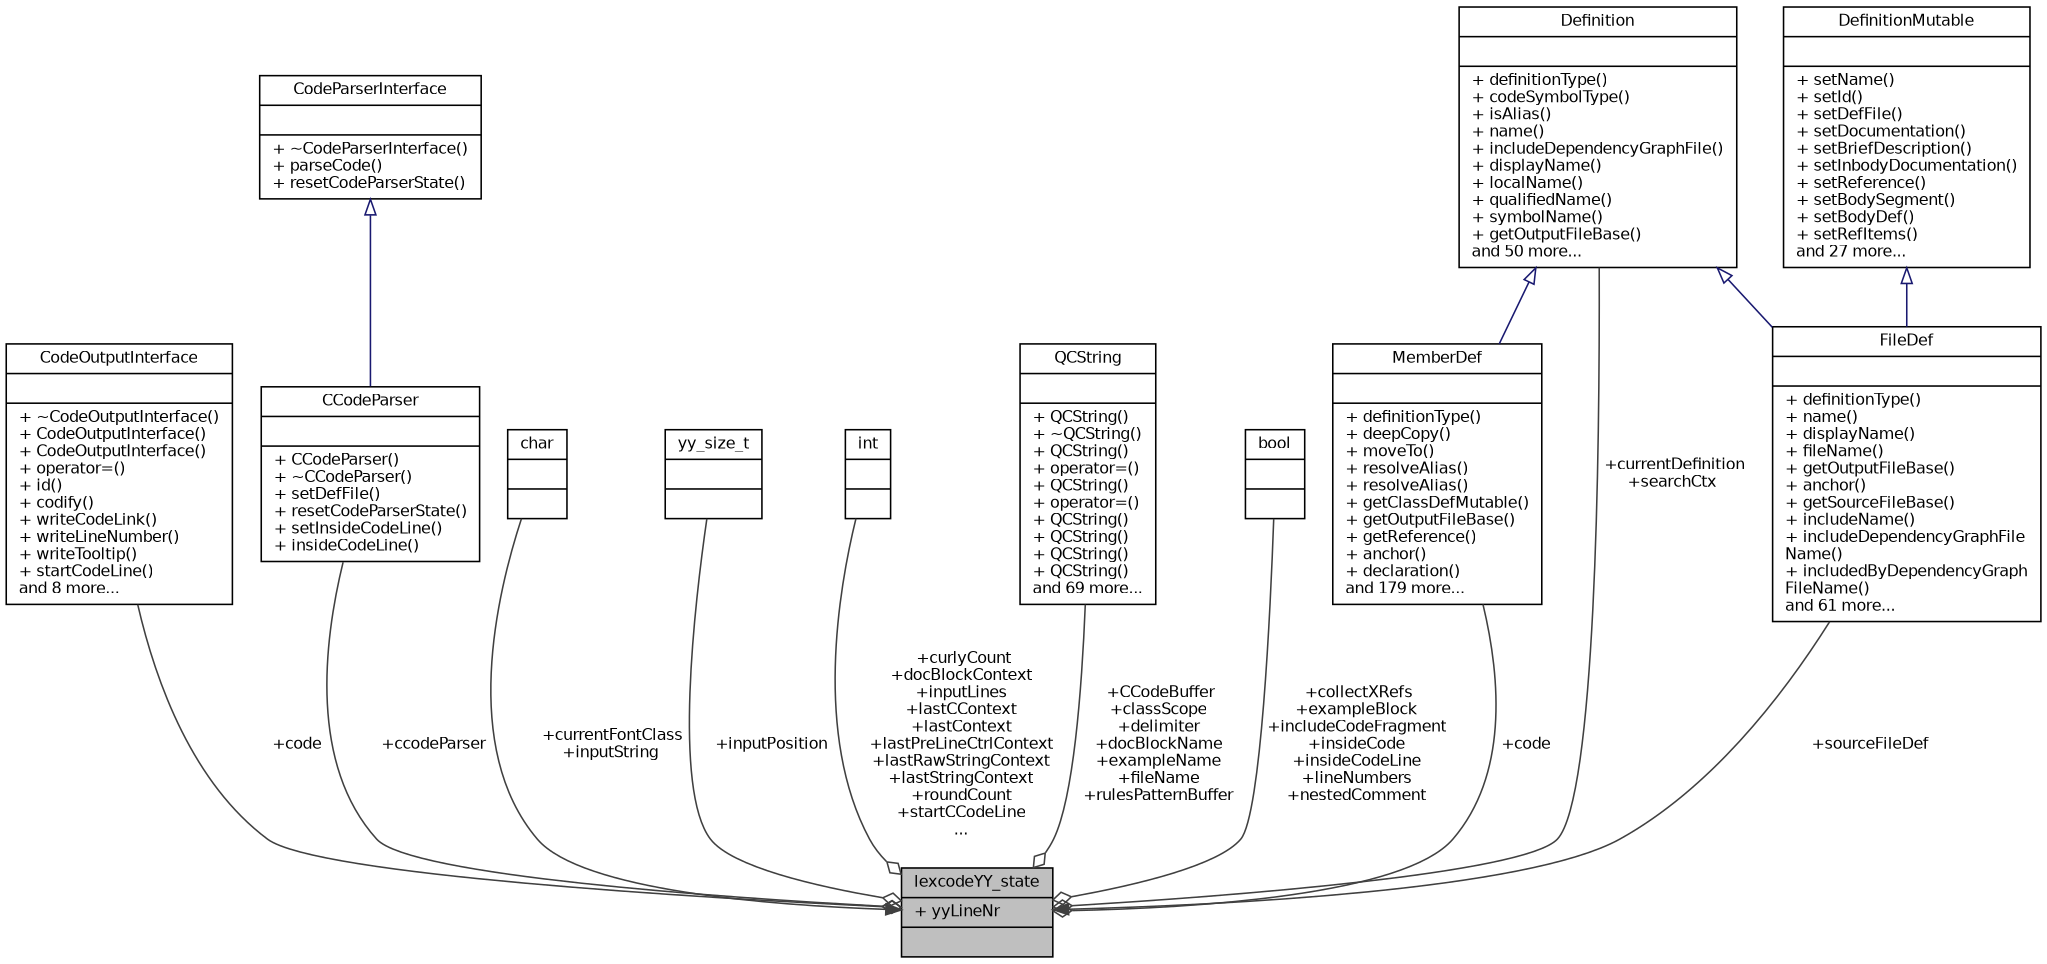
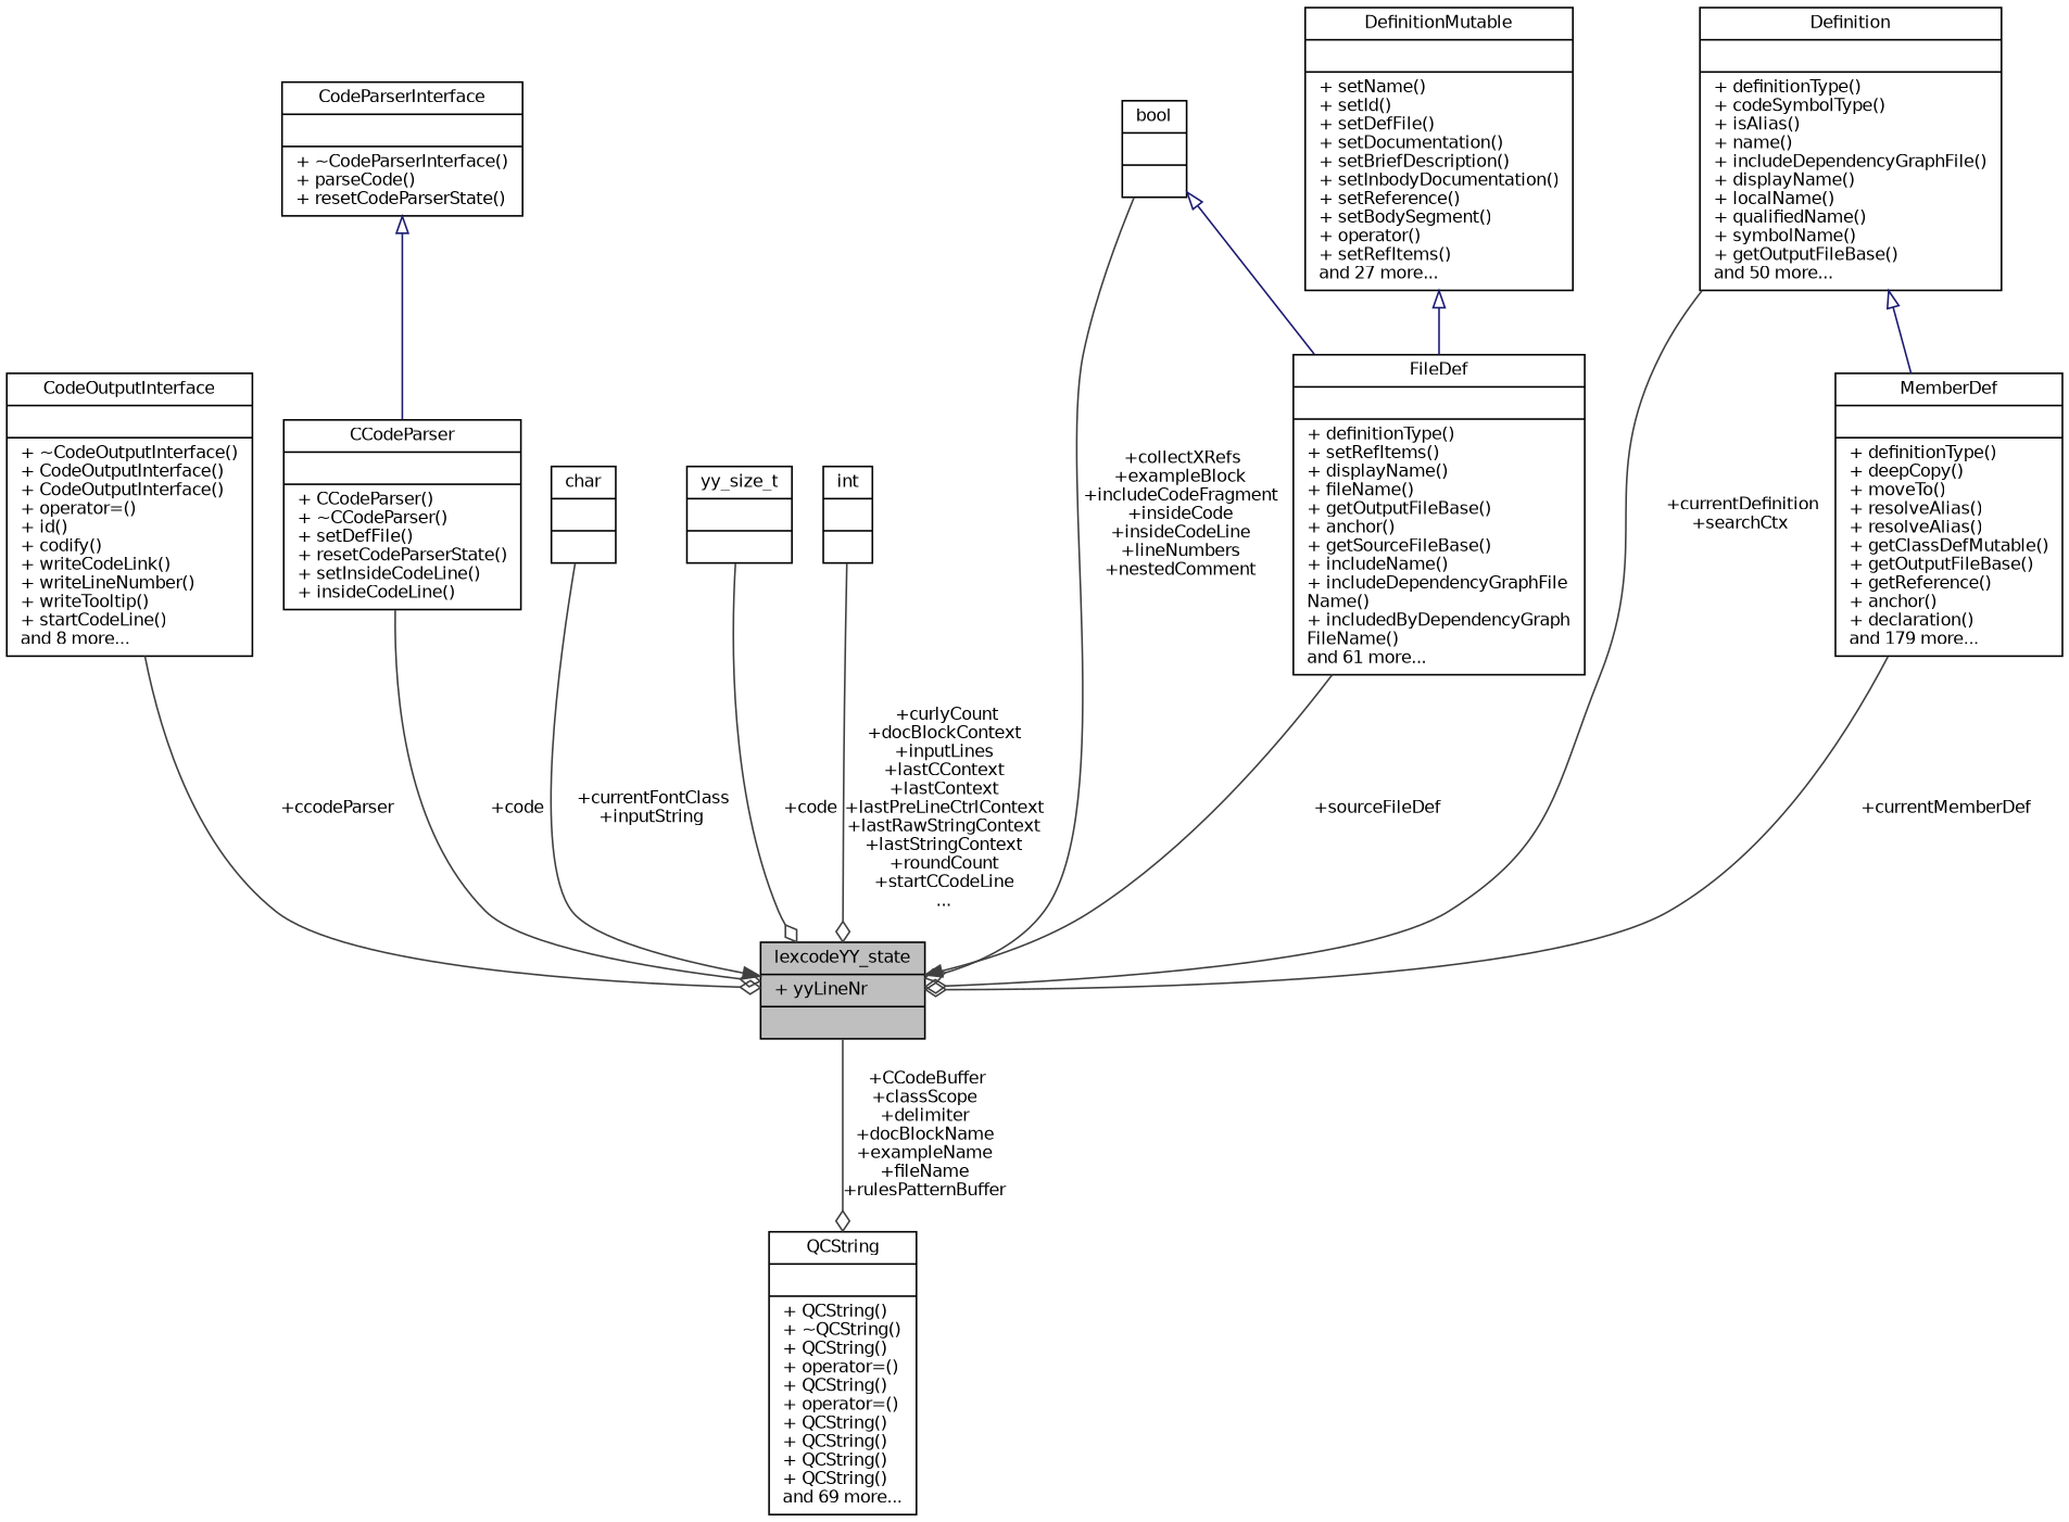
  digraph {
    node [color=black fillcolor=white fontname=Helvetica fontsize=10 shape=record style=filled]
    edge [arrowhead=odiamond color=grey25 fontname=Helvetica fontsize=10 labelfontname=Helvetica labelfontsize=10 style=solid]
    n1 [fillcolor=grey75 fontcolor=black height=0.2 label="{lexcodeYY_state\n|+ yyLineNr\l|}" width=0.4]
    n2 [height=0.2 label="{CodeOutputInterface\n||+ ~CodeOutputInterface()\l+ CodeOutputInterface()\l+ CodeOutputInterface()\l+ operator=()\l+ id()\l+ codify()\l+ writeCodeLink()\l+ writeLineNumber()\l+ writeTooltip()\l+ startCodeLine()\land 8 more...\l}" width=0.4]
    n3 [height=0.2 label="{CCodeParser\n||+ CCodeParser()\l+ ~CCodeParser()\l+ setDefFile()\l+ resetCodeParserState()\l+ setInsideCodeLine()\l+ insideCodeLine()\l}" width=0.4]
    n4 [height=0.2 label="{CodeParserInterface\n||+ ~CodeParserInterface()\l+ parseCode()\l+ resetCodeParserState()\l}" width=0.4]
    n5 [height=0.2 label="{char\n||}" width=0.4]
    n6 [height=0.2 label="{yy_size_t\n||}" width=0.4]
    n7 [height=0.2 label="{int\n||}" width=0.4]
    n8 [height=0.2 label="{QCString\n||+ QCString()\l+ ~QCString()\l+ QCString()\l+ operator=()\l+ QCString()\l+ operator=()\l+ QCString()\l+ QCString()\l+ QCString()\l+ QCString()\land 69 more...\l}" width=0.4]
    n9 [height=0.2 label="{bool\n||}" width=0.4]
    n10 [height=0.2 label="{Definition\n||+ definitionType()\l+ codeSymbolType()\l+ isAlias()\l+ name()\l+ includeDependencyGraphFile()\l+ displayName()\l+ localName()\l+ qualifiedName()\l+ symbolName()\l+ getOutputFileBase()\land 50 more...\l}" width=0.4]
-   n11 [height=0.2 label="{FileDef\n||+ definitionType()\l+ name()\l+ displayName()\l+ fileName()\l+ getOutputFileBase()\l+ anchor()\l+ getSourceFileBase()\l+ includeName()\l+ includeDependencyGraphFile\lName()\l+ includedByDependencyGraph\lFileName()\land 61 more...\l}" width=0.4]
+   n11 [height=0.2 label="{FileDef\n||+ definitionType()\l+ setRefItems()\l+ displayName()\l+ fileName()\l+ getOutputFileBase()\l+ anchor()\l+ getSourceFileBase()\l+ includeName()\l+ includeDependencyGraphFile\lName()\l+ includedByDependencyGraph\lFileName()\land 61 more...\l}" width=0.4]
    n12 [height=0.2 label="{MemberDef\n||+ definitionType()\l+ deepCopy()\l+ moveTo()\l+ resolveAlias()\l+ resolveAlias()\l+ getClassDefMutable()\l+ getOutputFileBase()\l+ getReference()\l+ anchor()\l+ declaration()\land 179 more...\l}" width=0.4]
-   n13 [height=0.2 label="{DefinitionMutable\n||+ setName()\l+ setId()\l+ setDefFile()\l+ setDocumentation()\l+ setBriefDescription()\l+ setInbodyDocumentation()\l+ setReference()\l+ setBodySegment()\l+ setBodyDef()\l+ setRefItems()\land 27 more...\l}" width=0.4]
-   n2 -> n1 [label=" +code"]
-   n3 -> n1 [label=" +ccodeParser"]
+   n13 [height=0.2 label="{DefinitionMutable\n||+ setName()\l+ setId()\l+ setDefFile()\l+ setDocumentation()\l+ setBriefDescription()\l+ setInbodyDocumentation()\l+ setReference()\l+ setBodySegment()\l+ operator()\l+ setRefItems()\land 27 more...\l}" width=0.4]
+   n2 -> n1 [label=" +ccodeParser"]
+   n3 -> n1 [label=" +code"]
    n4 -> n3 [arrowtail=onormal color=midnightblue dir=back arrowhead=""]
    n5 -> n1 [arrowhead=normal label=" +currentFontClass\n+inputString"]
-   n6 -> n1 [label=" +inputPosition"]
+   n6 -> n1 [label=" +code"]
    n7 -> n1 [label=" +curlyCount\n+docBlockContext\n+inputLines\n+lastCContext\n+lastContext\n+lastPreLineCtrlContext\n+lastRawStringContext\n+lastStringContext\n+roundCount\n+startCCodeLine\n..."]
-   n8 -> n1 [label=" +CCodeBuffer\n+classScope\n+delimiter\n+docBlockName\n+exampleName\n+fileName\n+rulesPatternBuffer"]
+   n1 -> n8 [label=" +CCodeBuffer\n+classScope\n+delimiter\n+docBlockName\n+exampleName\n+fileName\n+rulesPatternBuffer"]
    n9 -> n1 [label=" +collectXRefs\n+exampleBlock\n+includeCodeFragment\n+insideCode\n+insideCodeLine\n+lineNumbers\n+nestedComment"]
    n10 -> n1 [label=" +currentDefinition\n+searchCtx"]
-   n10 -> n11 [arrowtail=onormal color=midnightblue dir=back arrowhead=""]
+   n9 -> n11 [arrowtail=onormal color=midnightblue dir=back arrowhead=""]
    n10 -> n12 [arrowtail=onormal color=midnightblue dir=back arrowhead=""]
    n11 -> n1 [arrowhead=normal label=" +sourceFileDef"]
-   n12 -> n1 [label=" +code"]
+   n12 -> n1 [label=" +currentMemberDef"]
    n13 -> n11 [arrowtail=onormal color=midnightblue dir=back arrowhead=""]
  }
